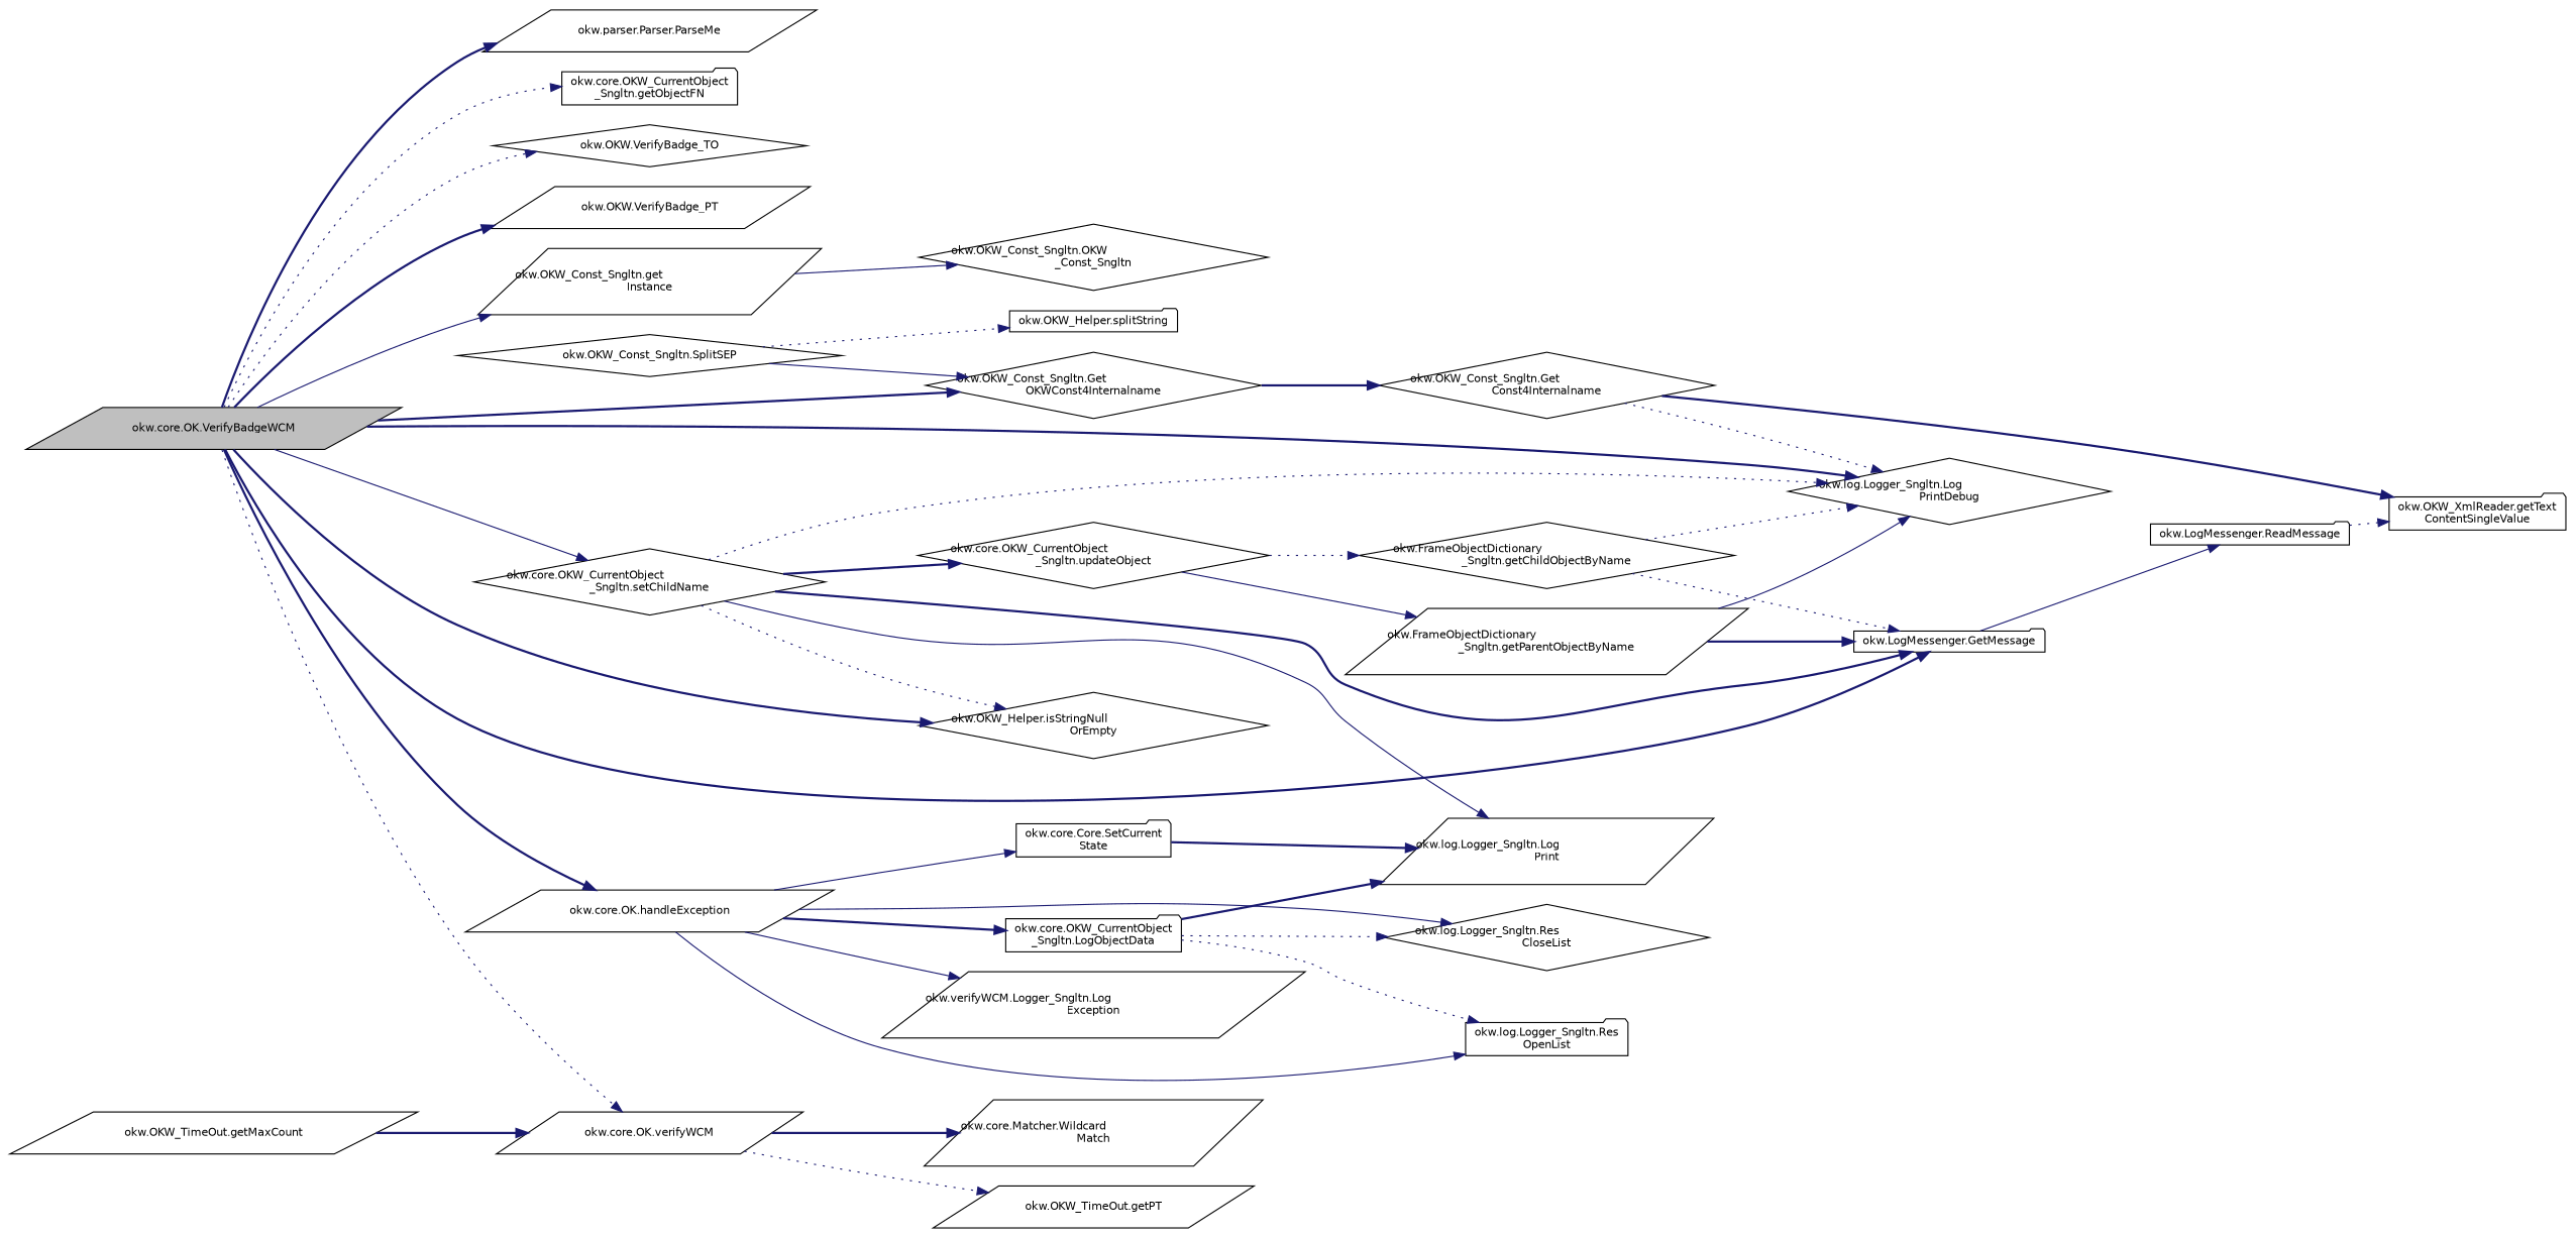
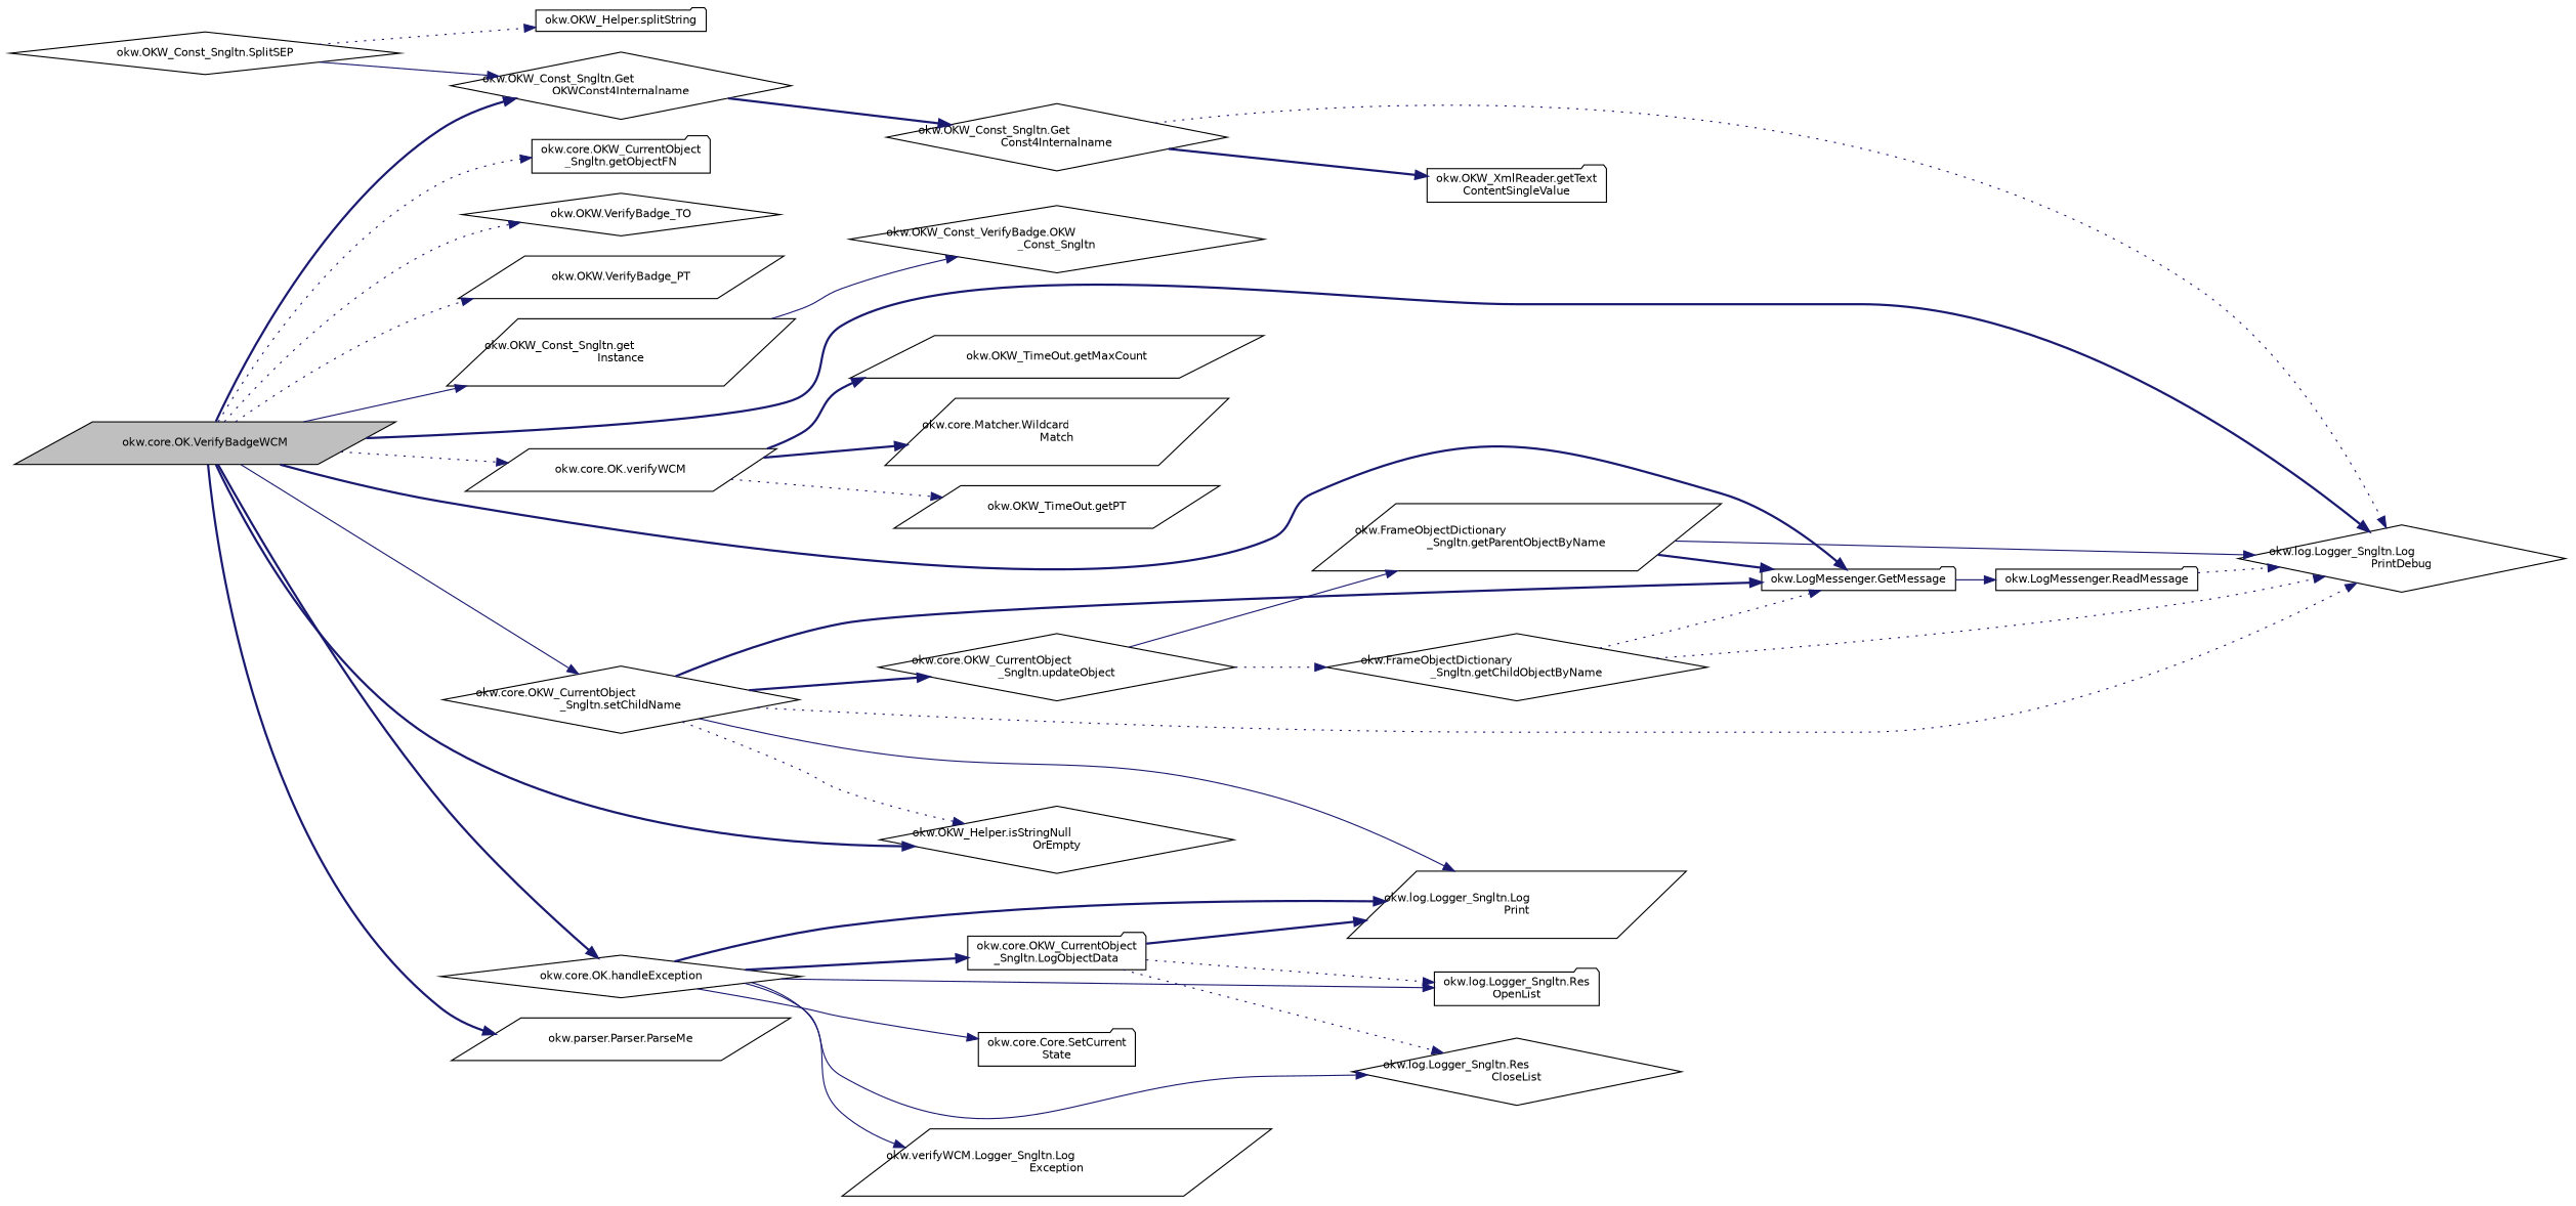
  digraph {
    rankdir=LR
    node [color=black fillcolor=white fontname=Helvetica fontsize=10 shape=diamond style=filled]
    edge [color=midnightblue fontname=Helvetica fontsize=10 labelfontname=Helvetica labelfontsize=10 style=bold]
    n1 [fillcolor=grey75 fontcolor=black height=0.2 label="okw.core.OK.VerifyBadgeWCM" shape=parallelogram width=0.4]
    n2 [height=0.2 label="okw.OKW_Const_Sngltn.get\lInstance" shape=parallelogram width=0.4]
    n3 [height=0.2 label="okw.OKW_Const_Sngltn.Get\lOKWConst4Internalname" width=0.4]
    n4 [height=0.2 label="okw.log.Logger_Sngltn.Log\lPrintDebug" width=0.4]
    n5 [height=0.2 label="okw.LogMessenger.GetMessage" shape=folder width=0.4]
    n6 [height=0.2 label="okw.parser.Parser.ParseMe" shape=parallelogram width=0.4]
    n7 [height=0.2 label="okw.core.OKW_CurrentObject\l_Sngltn.setChildName" width=0.4]
    n8 [height=0.2 label="okw.core.OKW_CurrentObject\l_Sngltn.getObjectFN" shape=folder width=0.4]
    n9 [height=0.2 label="okw.OKW.VerifyBadge_TO" width=0.4]
    n10 [height=0.2 label="okw.OKW.VerifyBadge_PT" shape=parallelogram width=0.4]
    n11 [height=0.2 label="okw.core.OK.verifyWCM" shape=parallelogram width=0.4]
-   n12 [height=0.2 label="okw.core.OK.handleException" shape=parallelogram width=0.4]
+   n12 [height=0.2 label="okw.core.OK.handleException" width=0.4]
    n13 [height=0.2 label="okw.OKW_Helper.isStringNull\lOrEmpty" width=0.4]
-   n14 [height=0.2 label="okw.OKW_Const_Sngltn.OKW\l_Const_Sngltn" width=0.4]
+   n14 [height=0.2 label="okw.OKW_Const_VerifyBadge.OKW\l_Const_Sngltn" width=0.4]
    n15 [height=0.2 label="okw.OKW_Const_Sngltn.Get\lConst4Internalname" width=0.4]
    n16 [height=0.2 label="okw.LogMessenger.ReadMessage" shape=folder width=0.4]
    n17 [height=0.2 label="okw.OKW_Const_Sngltn.SplitSEP" width=0.4]
    n18 [height=0.2 label="okw.OKW_Helper.splitString" shape=folder width=0.4]
    n19 [height=0.2 label="okw.log.Logger_Sngltn.Log\lPrint" shape=parallelogram width=0.4]
    n20 [height=0.2 label="okw.core.OKW_CurrentObject\l_Sngltn.updateObject" width=0.4]
    n21 [height=0.2 label="okw.OKW_TimeOut.getMaxCount" shape=parallelogram width=0.4]
    n22 [height=0.2 label="okw.core.Matcher.Wildcard\lMatch" shape=parallelogram width=0.4]
    n23 [height=0.2 label="okw.OKW_TimeOut.getPT" shape=parallelogram width=0.4]
    n24 [height=0.2 label="okw.verifyWCM.Logger_Sngltn.Log\lException" shape=parallelogram width=0.4]
    n25 [height=0.2 label="okw.log.Logger_Sngltn.Res\lOpenList" shape=folder width=0.4]
    n26 [height=0.2 label="okw.log.Logger_Sngltn.Res\lCloseList" width=0.4]
    n27 [height=0.2 label="okw.core.OKW_CurrentObject\l_Sngltn.LogObjectData" shape=folder width=0.4]
    n28 [height=0.2 label="okw.core.Core.SetCurrent\lState" shape=folder width=0.4]
    n29 [height=0.2 label="okw.OKW_XmlReader.getText\lContentSingleValue" shape=folder width=0.4]
    n30 [height=0.2 label="okw.FrameObjectDictionary\l_Sngltn.getParentObjectByName" shape=parallelogram width=0.4]
    n31 [height=0.2 label="okw.FrameObjectDictionary\l_Sngltn.getChildObjectByName" width=0.4]
    n1 -> n2 [style=solid]
    n1 -> n3
    n1 -> n4
    n1 -> n5
    n1 -> n6
    n1 -> n7 [style=solid]
    n1 -> n8 [style=dotted]
    n1 -> n9 [style=dotted]
-   n1 -> n10
+   n1 -> n10 [style=dotted]
    n1 -> n11 [style=dotted]
    n1 -> n12
    n1 -> n13
    n2 -> n14 [style=solid]
    n3 -> n15
    n5 -> n16 [style=solid]
    n7 -> n4 [style=dotted]
    n7 -> n5
    n7 -> n13 [style=dotted]
    n7 -> n19 [style=solid]
    n7 -> n20
-   n21 -> n11
+   n11 -> n21
    n11 -> n22
    n11 -> n23 [style=dotted]
-   n28 -> n19
+   n12 -> n19
    n12 -> n24 [style=solid]
    n12 -> n25 [style=solid]
    n12 -> n26 [style=solid]
    n12 -> n27
    n12 -> n28 [style=solid]
    n15 -> n4 [style=dotted]
    n15 -> n29
-   n16 -> n29 [style=dotted]
+   n16 -> n4 [style=dotted]
    n17 -> n3 [style=solid]
    n17 -> n18 [style=dotted]
    n20 -> n30 [style=solid]
    n20 -> n31 [style=dotted]
    n27 -> n19
    n27 -> n25 [style=dotted]
    n27 -> n26 [style=dotted]
    n30 -> n4 [style=solid]
    n30 -> n5
    n31 -> n4 [style=dotted]
    n31 -> n5 [style=dotted]
  }
